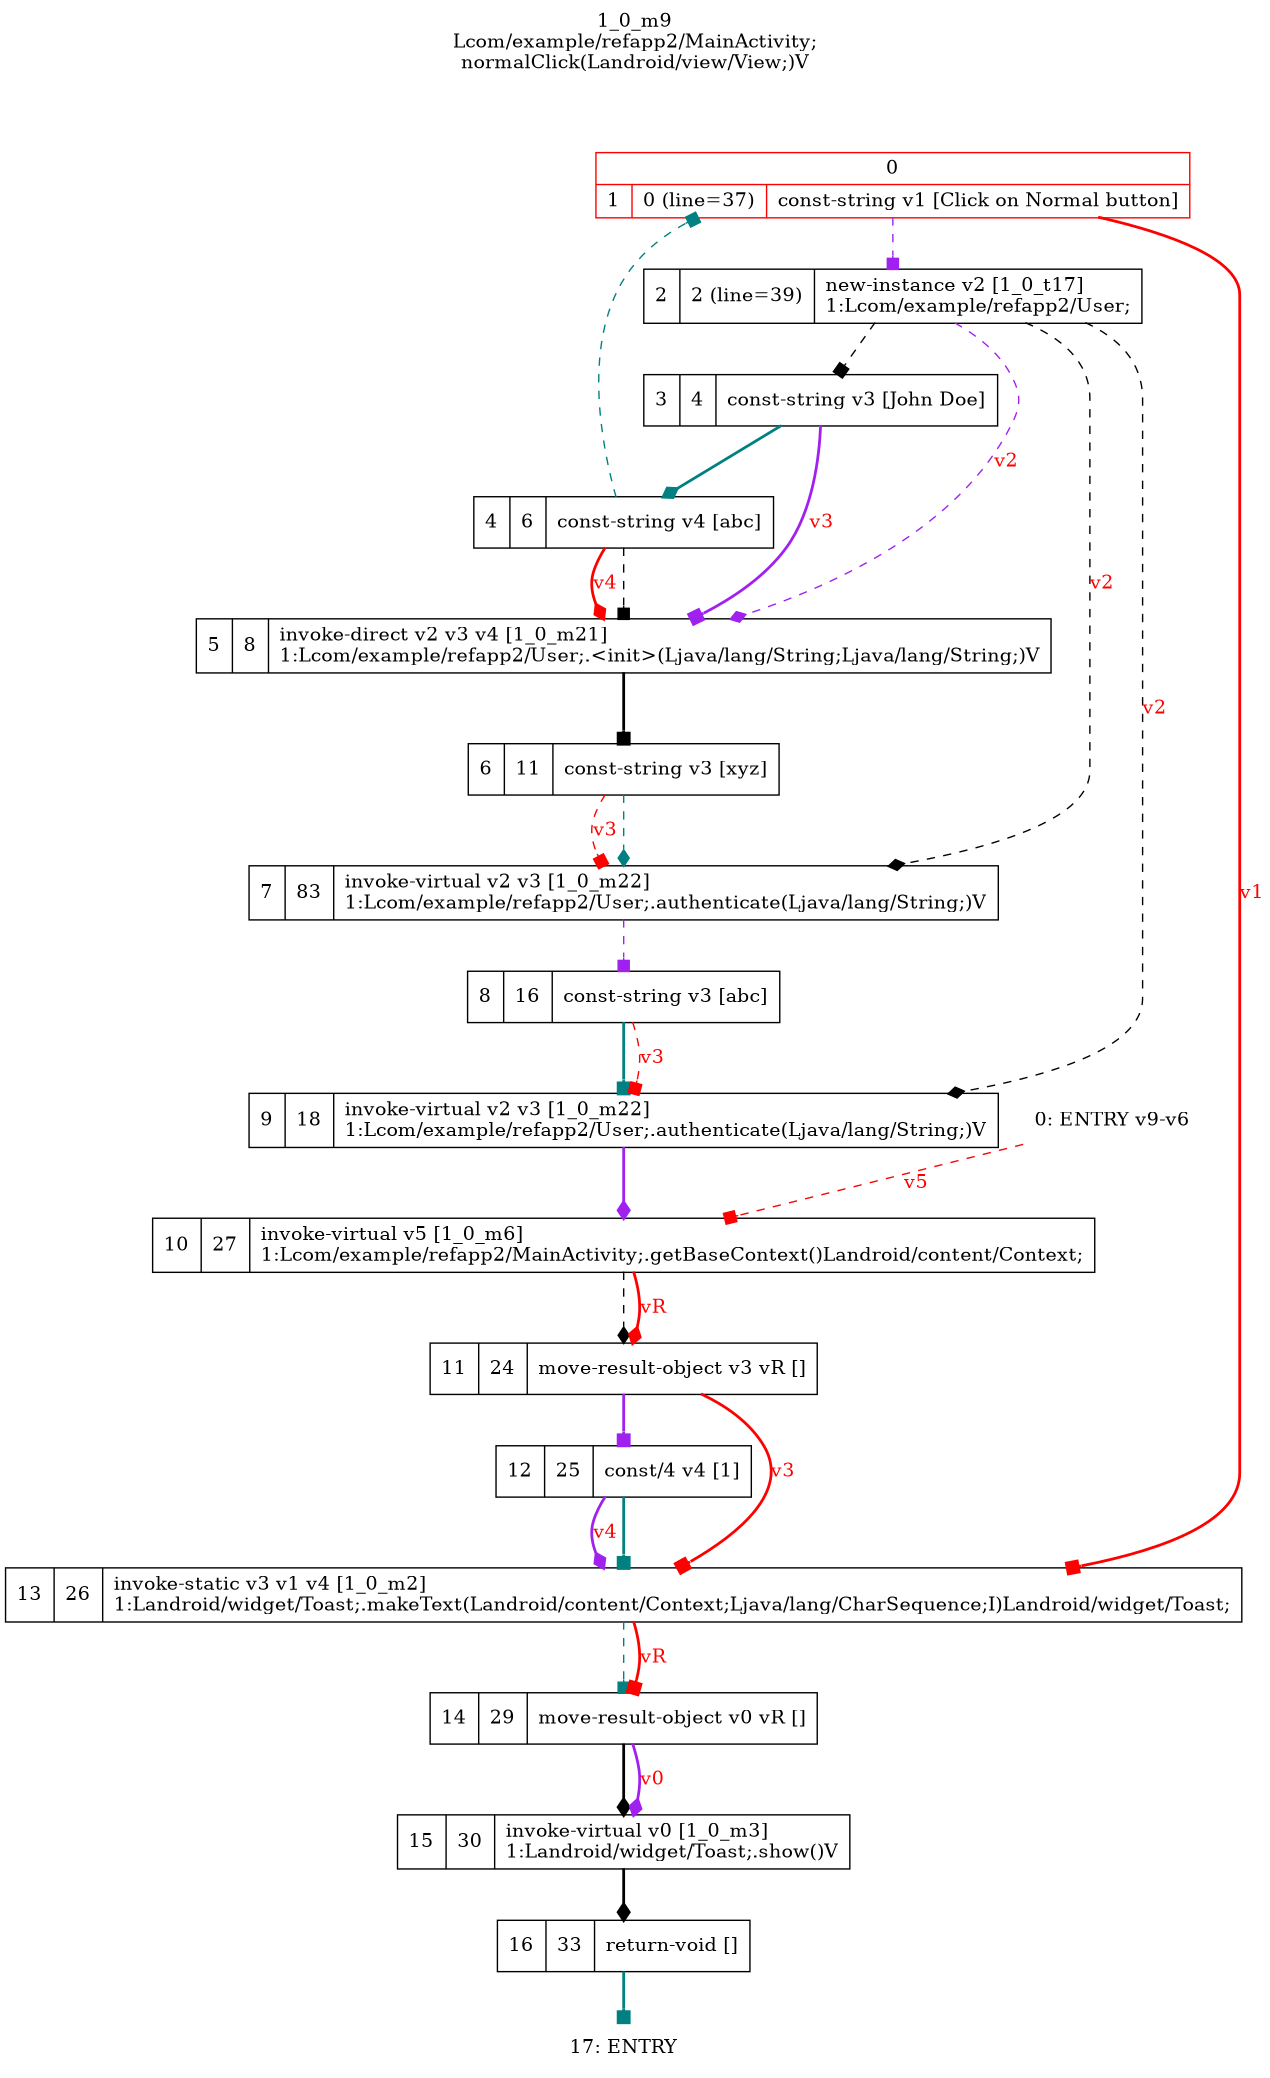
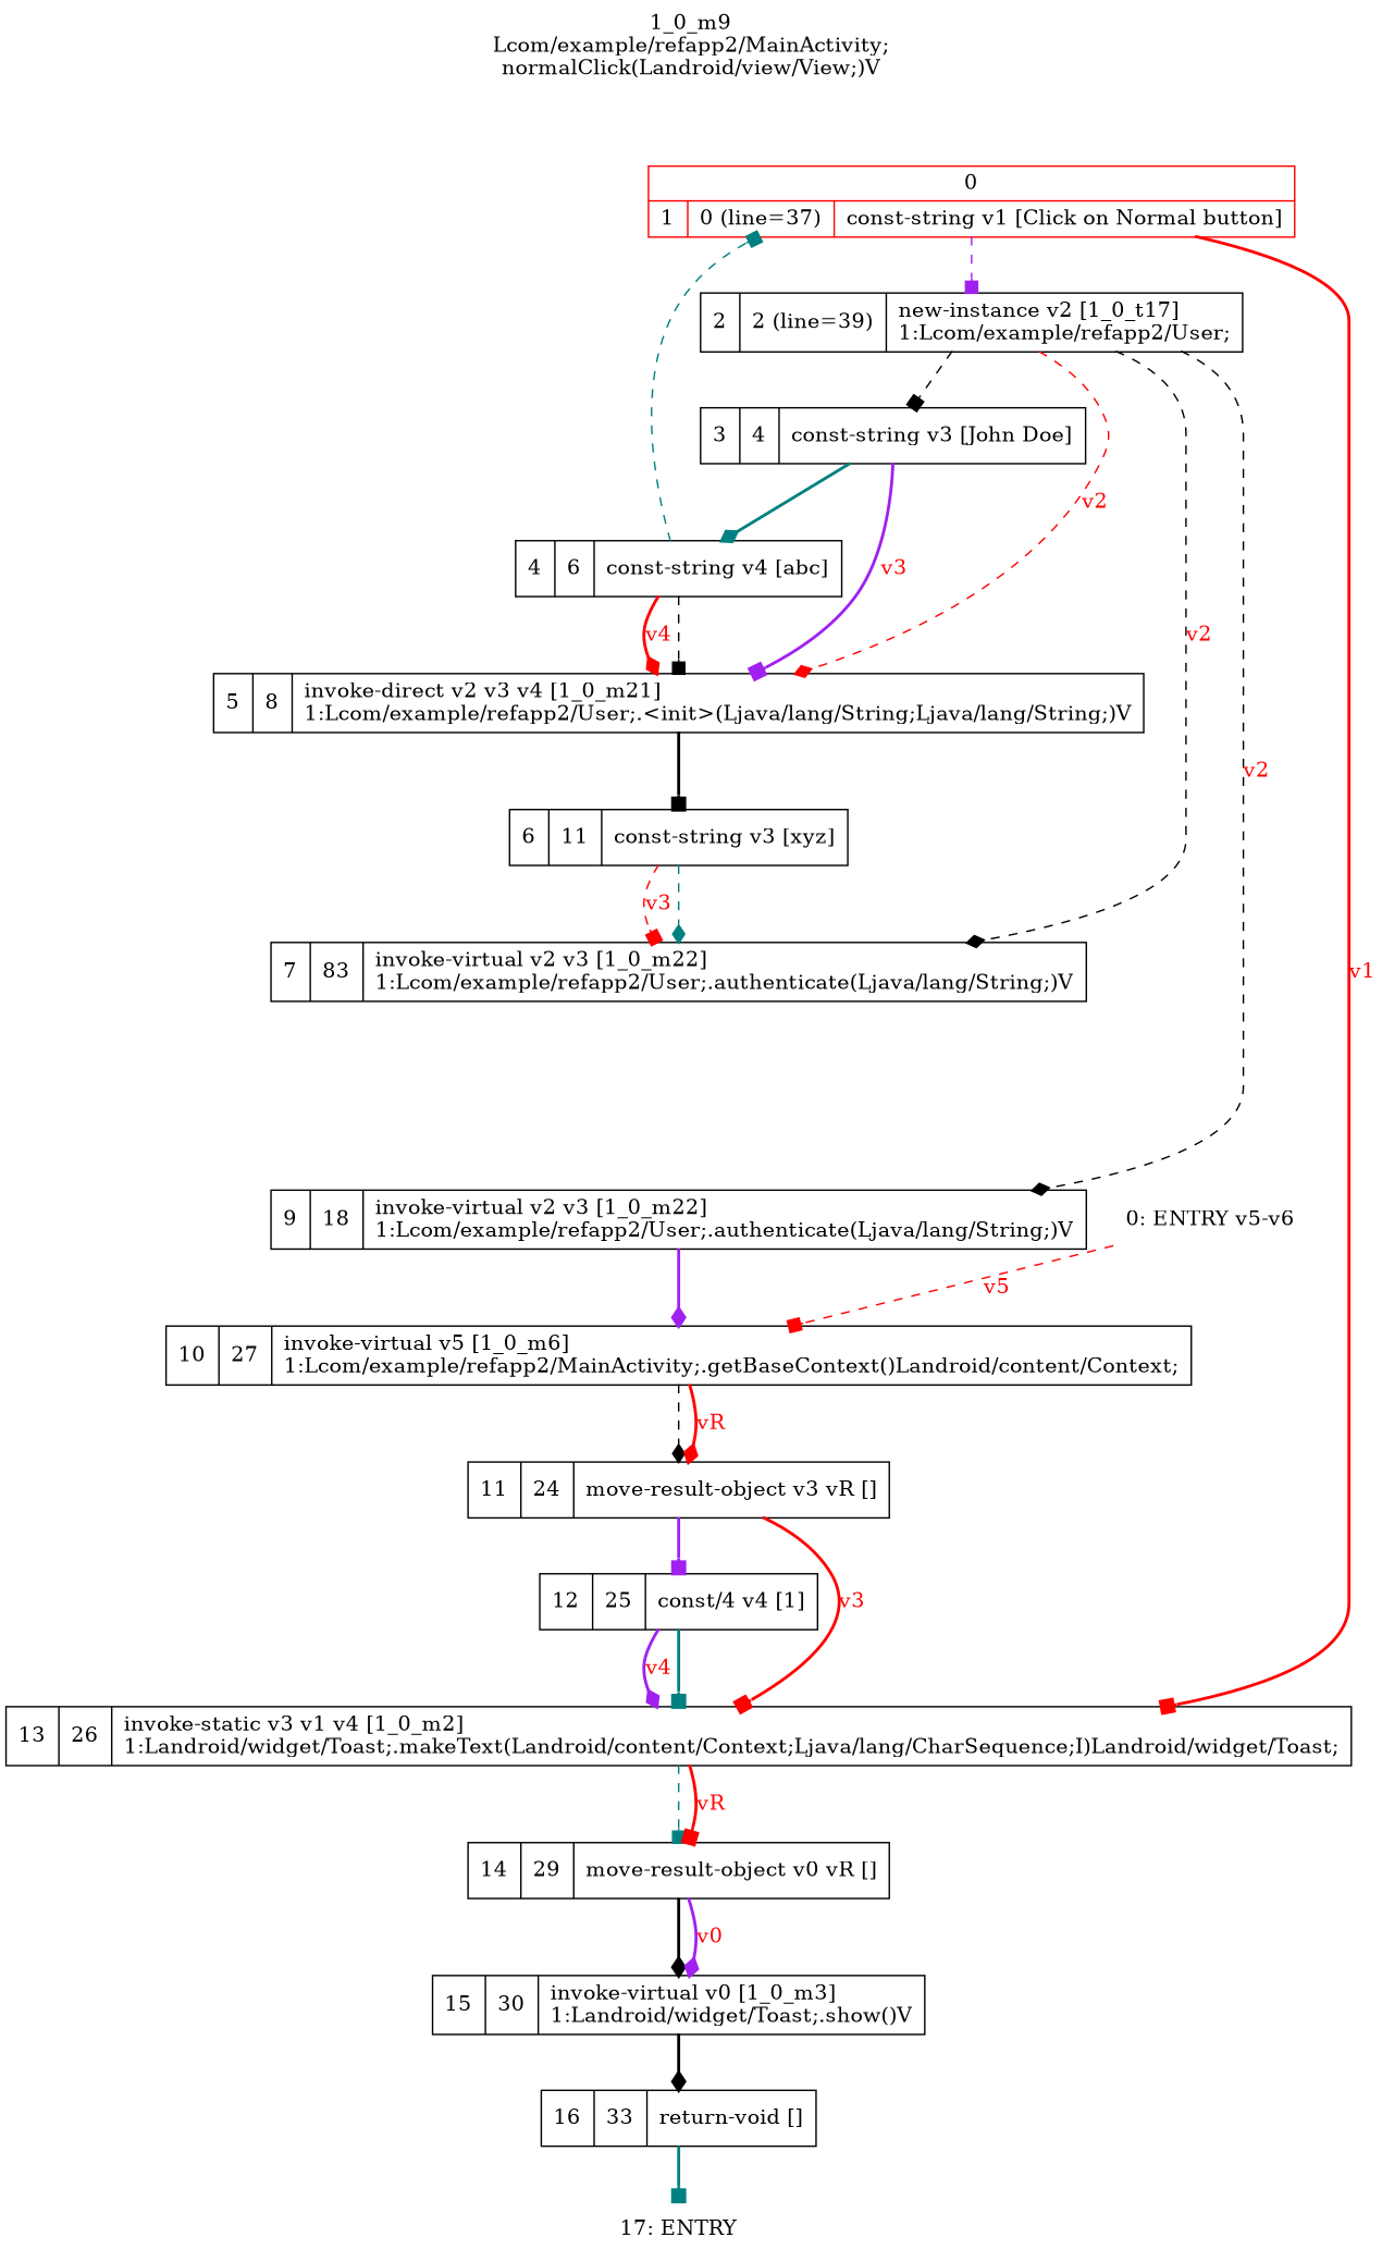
  digraph {
    label="1_0_m9\nLcom/example/refapp2/MainActivity;\nnormalClick(Landroid/view/View;)V"
    labelloc=t
    rankdir=UD
    node [shape=record]
    edge [arrowhead=box color=red fontcolor=blue style=bold weight=100]
-   n1 [label="0: ENTRY v9-v6" shape=plaintext]
+   n1 [label="0: ENTRY v5-v6" shape=plaintext]
    n2 [label="10|27|invoke-virtual v5 [1_0_m6]\l1:Lcom/example/refapp2/MainActivity;.getBaseContext()Landroid/content/Context;\l"]
    n3 [color=red label="{0|{1|0 (line=37)|const-string v1 [Click on Normal button]\l}}"]
    n4 [label="2|2 (line=39)|new-instance v2 [1_0_t17]\l1:Lcom/example/refapp2/User;\l"]
    n5 [label="13|26|invoke-static v3 v1 v4 [1_0_m2]\l1:Landroid/widget/Toast;.makeText(Landroid/content/Context;Ljava/lang/CharSequence;I)Landroid/widget/Toast;\l"]
    n6 [label="11|24|move-result-object v3 vR []\l"]
    n7 [label="3|4|const-string v3 [John Doe]\l"]
    n8 [label="5|8|invoke-direct v2 v3 v4 [1_0_m21]\l1:Lcom/example/refapp2/User;.\<init\>(Ljava/lang/String;Ljava/lang/String;)V\l"]
    n9 [label="7|83|invoke-virtual v2 v3 [1_0_m22]\l1:Lcom/example/refapp2/User;.authenticate(Ljava/lang/String;)V\l"]
    n10 [label="9|18|invoke-virtual v2 v3 [1_0_m22]\l1:Lcom/example/refapp2/User;.authenticate(Ljava/lang/String;)V\l"]
    n11 [label="14|29|move-result-object v0 vR []\l"]
    n12 [label="4|6|const-string v4 [abc]\l"]
    n13 [label="6|11|const-string v3 [xyz]\l"]
-   n14 [label="8|16|const-string v3 [abc]\l"]
    n15 [label="12|25|const/4 v4 [1]\l"]
    n16 [label="15|30|invoke-virtual v0 [1_0_m3]\l1:Landroid/widget/Toast;.show()V\l"]
    n17 [label="16|33|return-void []\l"]
    n18 [label="17: ENTRY" shape=plaintext]
    n1 -> n2 [fontcolor=red label=v5 style=dashed weight=""]
    n2 -> n6 [arrowhead=diamond color=black style=dashed]
    n2 -> n6 [arrowhead=diamond fontcolor=red label=vR weight=""]
    n3 -> n4 [color=purple style=dashed]
    n3 -> n5 [fontcolor=red label=v1 weight=""]
    n4 -> n7 [color=black style=dashed]
-   n4 -> n8 [arrowhead=diamond color=purple fontcolor=red label=v2 style=dashed weight=""]
+   n4 -> n8 [arrowhead=diamond fontcolor=red label=v2 style=dashed weight=""]
    n4 -> n9 [arrowhead=diamond color=black fontcolor=red label=v2 style=dashed weight=""]
    n4 -> n10 [arrowhead=diamond color=black fontcolor=red label=v2 style=dashed weight=""]
    n5 -> n11 [color=teal style=dashed]
    n5 -> n11 [fontcolor=red label=vR weight=""]
    n6 -> n5 [fontcolor=red label=v3 weight=""]
    n6 -> n15 [color=purple]
    n7 -> n8 [color=purple fontcolor=red label=v3 weight=""]
    n7 -> n12 [arrowhead=diamond color=teal]
    n8 -> n13 [color=black]
-   n9 -> n14 [color=purple style=dashed]
    n10 -> n2 [arrowhead=diamond color=purple]
    n11 -> n16 [arrowhead=diamond color=black]
    n11 -> n16 [arrowhead=diamond color=purple fontcolor=red label=v0 weight=""]
    n12 -> n3 [color=teal style=dashed]
    n12 -> n8 [color=black style=dashed]
    n12 -> n8 [arrowhead=diamond fontcolor=red label=v4 weight=""]
    n13 -> n9 [arrowhead=diamond color=teal style=dashed]
    n13 -> n9 [fontcolor=red label=v3 style=dashed weight=""]
-   n14 -> n10 [color=teal]
-   n14 -> n10 [fontcolor=red label=v3 style=dashed weight=""]
    n15 -> n5 [color=teal]
    n15 -> n5 [arrowhead=diamond color=purple fontcolor=red label=v4 weight=""]
    n16 -> n17 [arrowhead=diamond color=black]
    n17 -> n18 [color=teal]
  }
